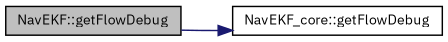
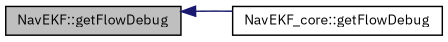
  digraph {
    rankdir=LR
    fontname="IBM Plex Sans"
    node [color=black fontname="IBM Plex Sans" fontsize=10 shape=record style=filled]
    n1 [fillcolor=grey75 fontcolor=black height=0.2 label="NavEKF::getFlowDebug" width=0.4]
    n2 [fillcolor=white height=0.2 label="NavEKF_core::getFlowDebug" width=0.4]
-   n1 -> n2 [color=midnightblue fontname="IBM Plex Sans" fontsize=10 labelfontname=Helvetica labelfontsize=10 style=solid]
+   n2 -> n1 [color=midnightblue fontname="IBM Plex Sans" fontsize=10 labelfontname=Helvetica labelfontsize=10 style=solid]
  }
